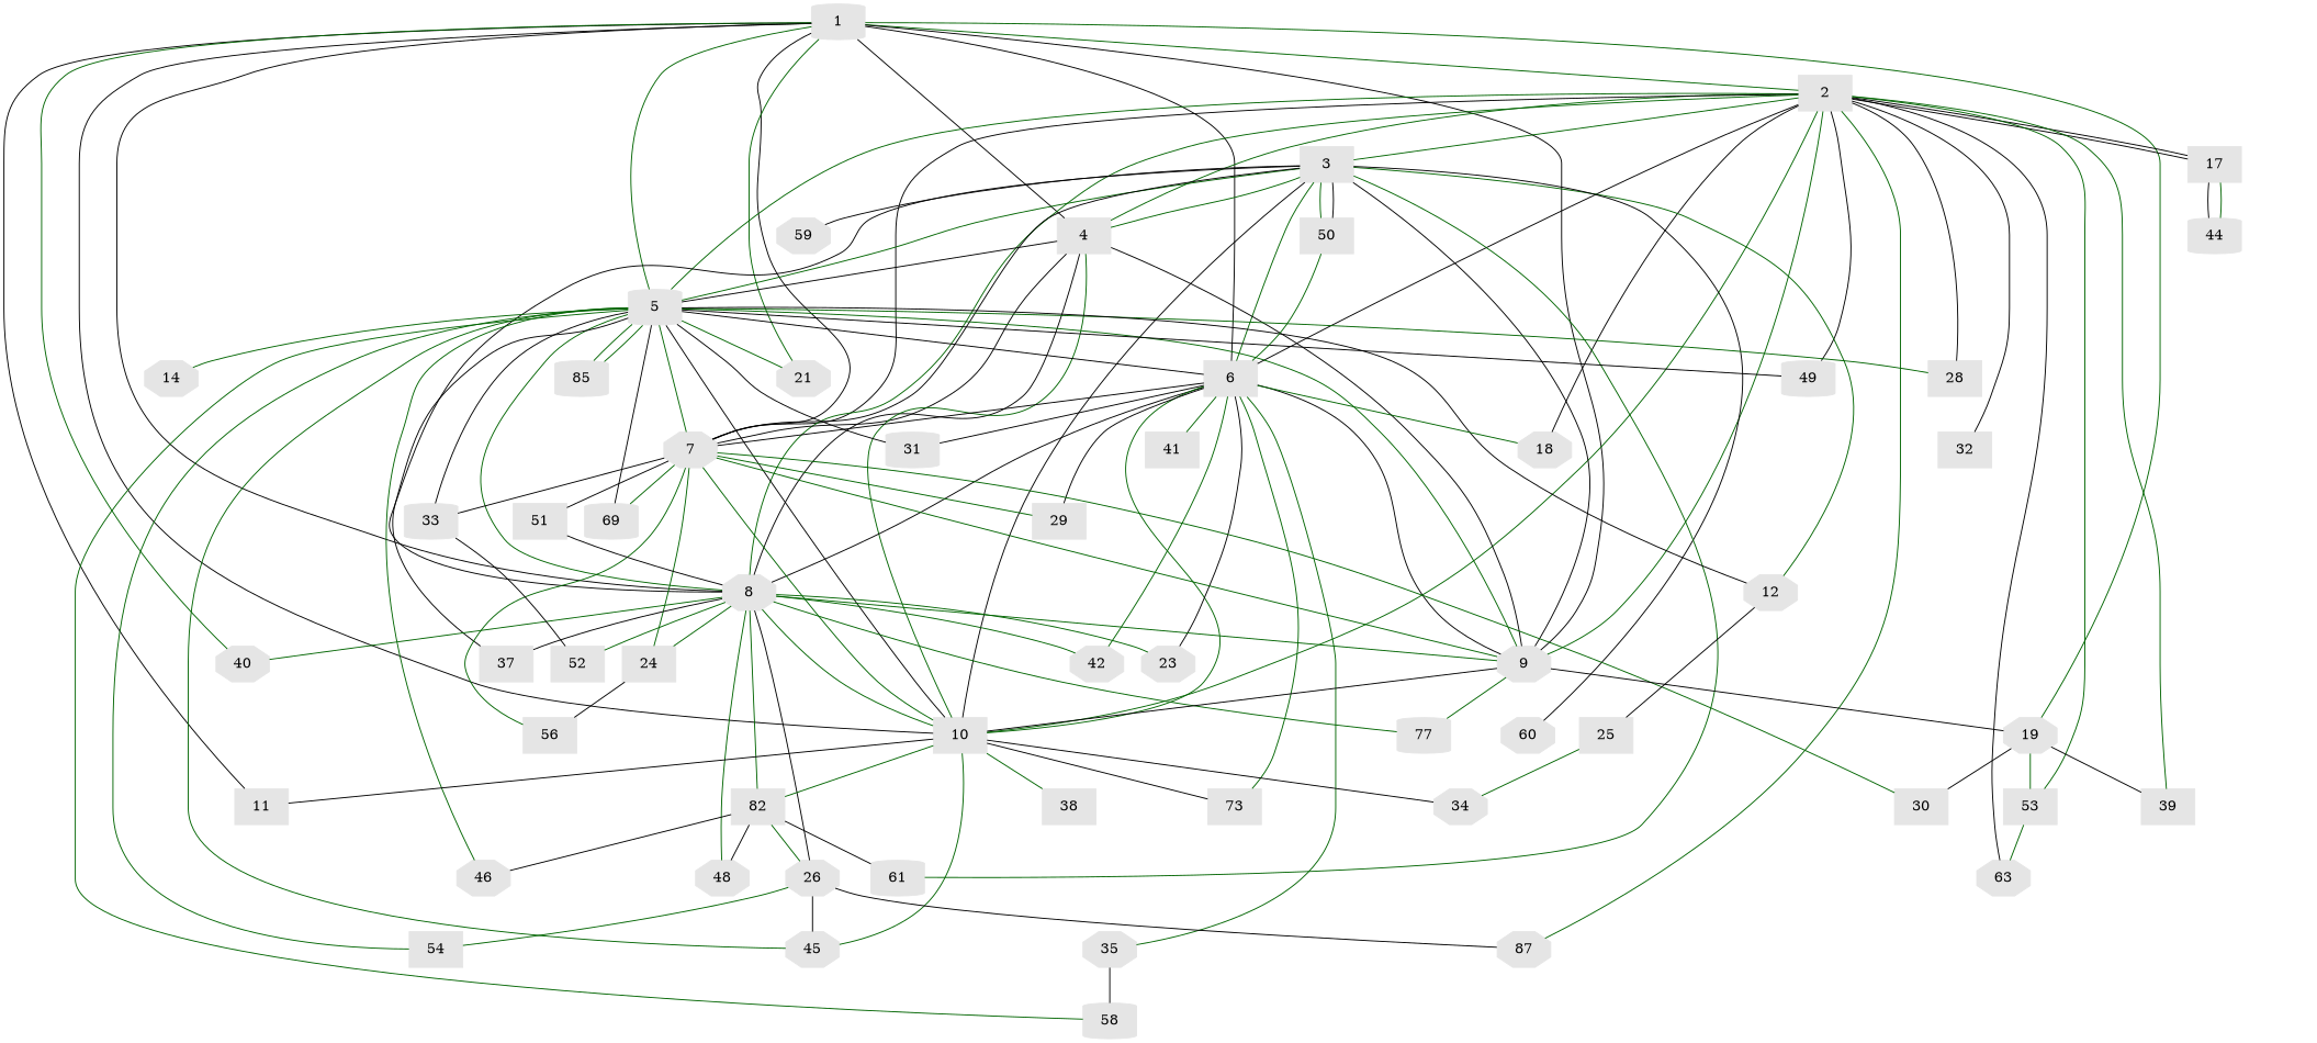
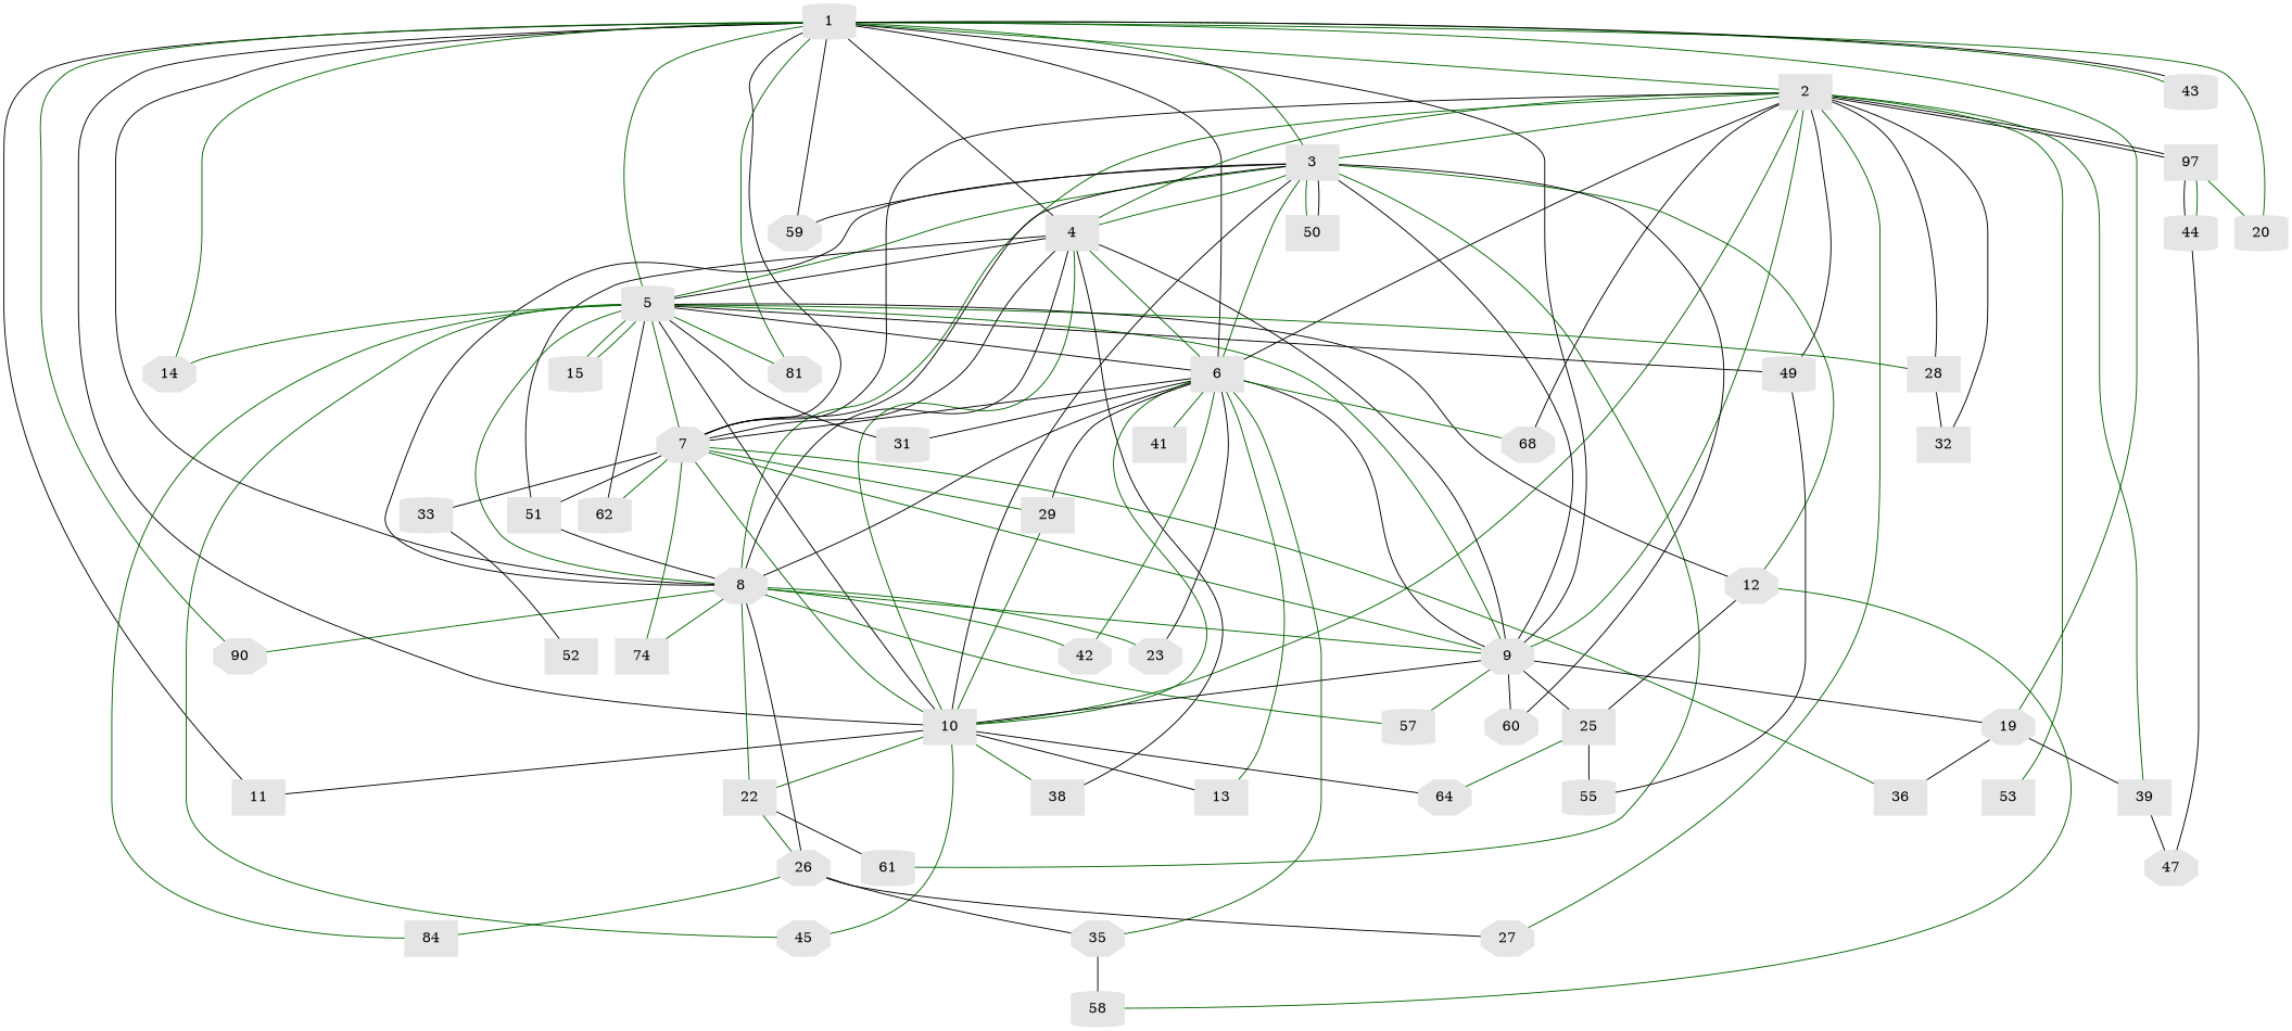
  graph {
    node [color=gray90 shape=box style=filled]
    edge [color=black]
    1 [shape=cylinder]
    2
    3
    4
    5 [shape=cylinder]
    6
    7 [shape=octagon]
    8 [shape=octagon]
    9 [shape=octagon]
    10
    11
    14 [shape=octagon]
    19 [shape=octagon]
-   21 [shape=octagon]
-   40 [shape=octagon]
+   20 [shape=cylinder]
+   21 [shape=octagon label=81]
+   40 [shape=octagon label=90]
+   43 [shape=cylinder]
    59 [shape=octagon]
-   17
-   18 [shape=octagon]
-   27 [shape=octagon label=87]
+   17 [label=97]
+   18 [shape=octagon label=68]
+   27 [shape=octagon]
    28
    32
    39
    49 [shape=cylinder]
    53
-   63 [shape=octagon]
    12 [shape=octagon]
    50
    60 [shape=octagon]
    61 [shape=cylinder]
    38
    51
-   15 [shape=cylinder label=85]
+   15 [shape=cylinder]
    31 [shape=cylinder]
    33 [shape=cylinder]
-   37
    45 [shape=octagon]
-   46 [shape=octagon]
-   54
+   54 [label=84]
    58 [shape=cylinder]
-   62 [shape=cylinder label=69]
+   62 [shape=cylinder]
    41
-   13 [label=73]
+   13
    23 [shape=octagon]
    29
    35 [shape=octagon]
    42 [shape=octagon]
-   24
-   36 [label=30]
-   56
-   22 [label=82]
+   24 [label=74]
+   36
+   22
    26 [shape=octagon]
-   48 [shape=octagon]
    52
-   57 [shape=cylinder label=77]
+   57 [shape=cylinder]
    25
-   34 [shape=octagon]
+   34 [shape=octagon label=64]
    44 [shape=cylinder]
+   47 [shape=octagon]
+   55 [shape=cylinder]
    1 -- 2 [color=darkgreen]
+   1 -- 3 [color=darkgreen]
    1 -- 4
    1 -- 5 [color=darkgreen]
    1 -- 6
    1 -- 7
    1 -- 8
    1 -- 9
    1 -- 10
    1 -- 11
+   1 -- 14 [color=darkgreen]
    1 -- 19 [color=darkgreen]
+   1 -- 20 [color=darkgreen]
    1 -- 21 [color=darkgreen]
    1 -- 40 [color=darkgreen]
+   1 -- 43 [color=darkgreen]
+   1 -- 43
+   1 -- 59
    2 -- 3 [color=darkgreen]
    2 -- 4 [color=darkgreen]
-   2 -- 5 [color=darkgreen]
    2 -- 6
    2 -- 7
    2 -- 8 [color=darkgreen]
    2 -- 9 [color=darkgreen]
    2 -- 10 [color=darkgreen]
    2 -- 17
    2 -- 17
    2 -- 18
    2 -- 27 [color=darkgreen]
    2 -- 28
    2 -- 32
    2 -- 39 [color=darkgreen]
    2 -- 49
    2 -- 53 [color=darkgreen]
-   2 -- 63
    3 -- 4 [color=darkgreen]
    3 -- 5 [color=darkgreen]
    3 -- 6 [color=darkgreen]
    3 -- 7
    3 -- 8
    3 -- 9
    3 -- 10
    3 -- 59
    3 -- 12 [color=darkgreen]
    3 -- 50 [color=darkgreen]
    3 -- 50
    3 -- 60
    3 -- 61 [color=darkgreen]
    4 -- 5
-   50 -- 6 [color=darkgreen]
+   4 -- 6 [color=darkgreen]
    4 -- 7
    4 -- 8
    4 -- 9
    4 -- 10 [color=darkgreen]
+   4 -- 38
+   4 -- 51
    5 -- 6
    5 -- 7 [color=darkgreen]
    5 -- 8 [color=darkgreen]
    5 -- 9 [color=darkgreen]
    5 -- 10
    5 -- 14 [color=darkgreen]
    5 -- 21 [color=darkgreen]
    5 -- 28 [color=darkgreen]
    5 -- 49
    5 -- 12
    5 -- 15 [color=darkgreen]
    5 -- 15 [color=darkgreen]
    5 -- 31
-   5 -- 33
-   5 -- 37
    5 -- 45 [color=darkgreen]
-   5 -- 46 [color=darkgreen]
    5 -- 54 [color=darkgreen]
-   5 -- 58 [color=darkgreen]
+   12 -- 58 [color=darkgreen]
    5 -- 62
    6 -- 7
    6 -- 8
    6 -- 9
    6 -- 10 [color=darkgreen]
    6 -- 18 [color=darkgreen]
    6 -- 31
    6 -- 41 [color=darkgreen]
    6 -- 13 [color=darkgreen]
    6 -- 23
    6 -- 29
    6 -- 35 [color=darkgreen]
    6 -- 42 [color=darkgreen]
    7 -- 9 [color=darkgreen]
    7 -- 10 [color=darkgreen]
    7 -- 51
    7 -- 33
    7 -- 62 [color=darkgreen]
    7 -- 29 [color=darkgreen]
    7 -- 24 [color=darkgreen]
    7 -- 36 [color=darkgreen]
-   7 -- 56 [color=darkgreen]
    8 -- 9 [color=darkgreen]
-   8 -- 10 [color=darkgreen]
+   29 -- 10 [color=darkgreen]
    8 -- 40 [color=darkgreen]
-   8 -- 37
    8 -- 23 [color=darkgreen]
    8 -- 42 [color=darkgreen]
    8 -- 24 [color=darkgreen]
    8 -- 22 [color=darkgreen]
    8 -- 26
-   8 -- 48 [color=darkgreen]
-   8 -- 52 [color=darkgreen]
    8 -- 57 [color=darkgreen]
    9 -- 10
    9 -- 19
+   9 -- 60
    9 -- 57 [color=darkgreen]
+   9 -- 25
    10 -- 11
    10 -- 38 [color=darkgreen]
    10 -- 45 [color=darkgreen]
    10 -- 13
    10 -- 22 [color=darkgreen]
    10 -- 34
    19 -- 39
-   19 -- 53 [color=darkgreen]
    19 -- 36
+   17 -- 20 [color=darkgreen]
    17 -- 44
    17 -- 44 [color=darkgreen]
-   53 -- 63 [color=darkgreen]
+   28 -- 32
+   39 -- 47
+   49 -- 55
    12 -- 25
    51 -- 8
    33 -- 52
    35 -- 58
-   24 -- 56
    22 -- 61
-   22 -- 46
    22 -- 26 [color=darkgreen]
-   22 -- 48
    26 -- 27
    26 -- 54 [color=darkgreen]
-   26 -- 45
+   26 -- 35
    25 -- 34 [color=darkgreen]
+   25 -- 55
+   44 -- 47
  }
